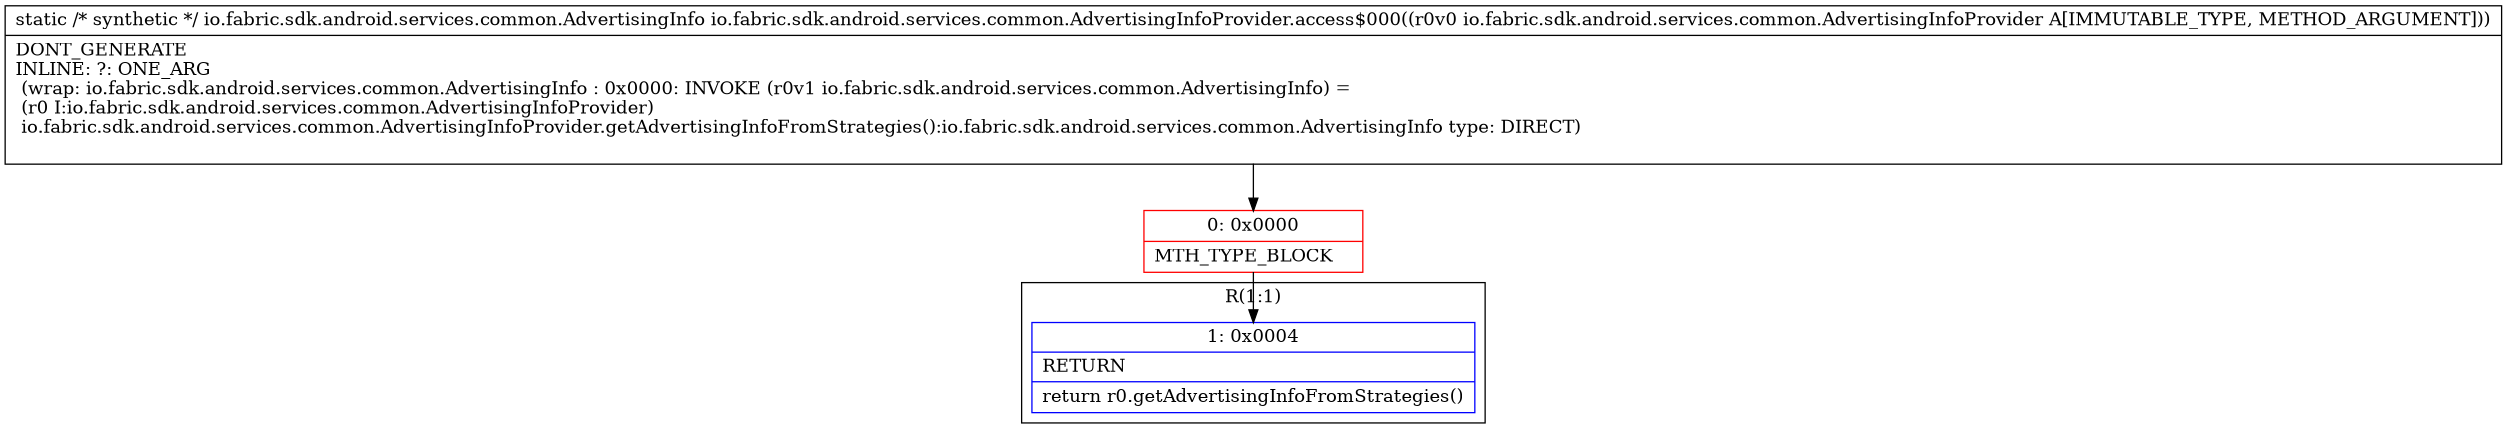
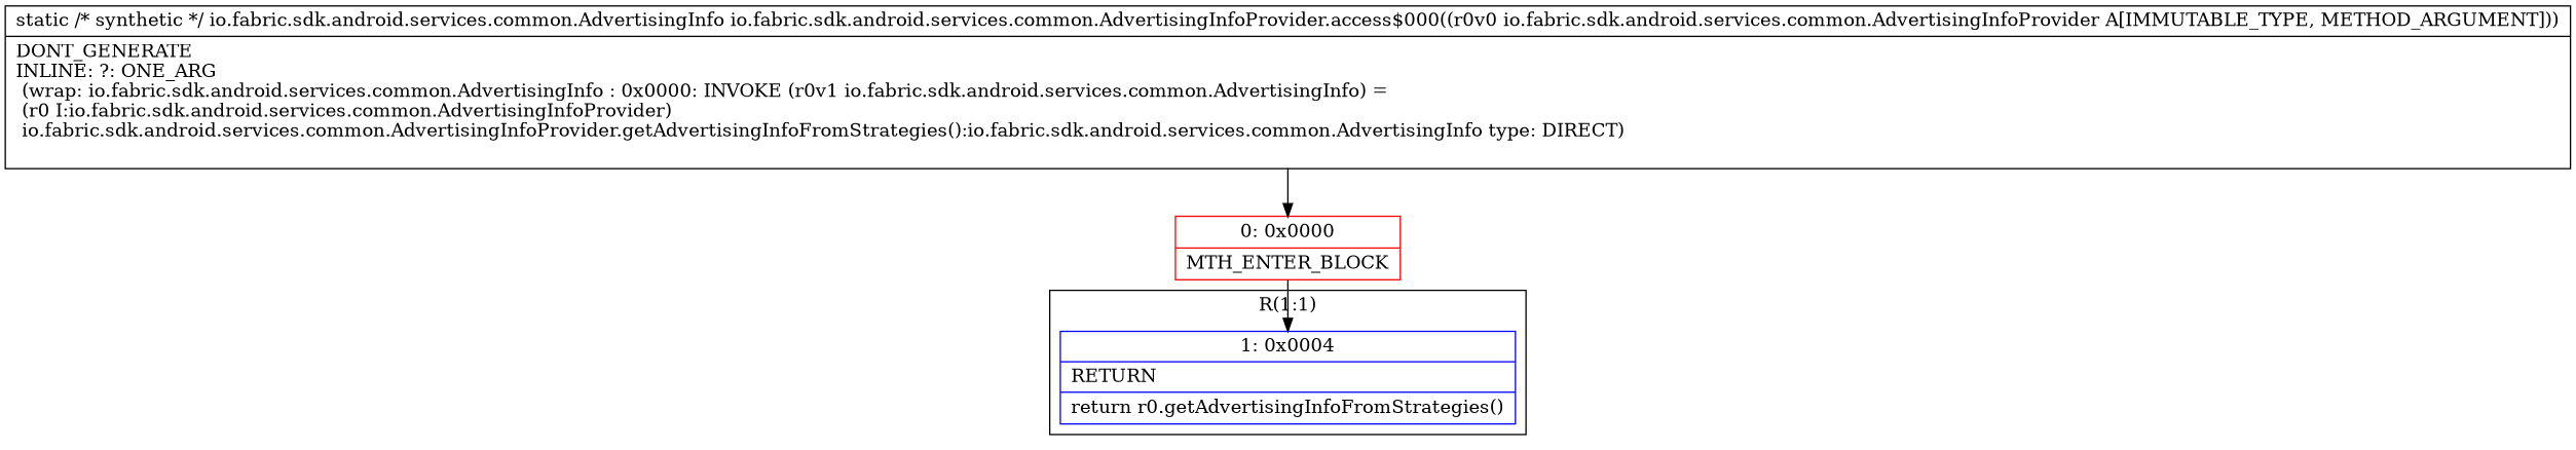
  digraph {
    node [shape=record]
    n1 [color=blue label="{1\:\ 0x0004|RETURN\l|return r0.getAdvertisingInfoFromStrategies()\l}"]
-   n2 [color=red label="{0\:\ 0x0000|MTH_TYPE_BLOCK\l}"]
+   n2 [color=red label="{0\:\ 0x0000|MTH_ENTER_BLOCK\l}"]
    n3 [label="{static \/* synthetic *\/ io.fabric.sdk.android.services.common.AdvertisingInfo io.fabric.sdk.android.services.common.AdvertisingInfoProvider.access$000((r0v0 io.fabric.sdk.android.services.common.AdvertisingInfoProvider A[IMMUTABLE_TYPE, METHOD_ARGUMENT]))  | DONT_GENERATE\lINLINE: ?: ONE_ARG  \l  (wrap: io.fabric.sdk.android.services.common.AdvertisingInfo : 0x0000: INVOKE  (r0v1 io.fabric.sdk.android.services.common.AdvertisingInfo) = \l  (r0 I:io.fabric.sdk.android.services.common.AdvertisingInfoProvider)\l io.fabric.sdk.android.services.common.AdvertisingInfoProvider.getAdvertisingInfoFromStrategies():io.fabric.sdk.android.services.common.AdvertisingInfo type: DIRECT)\l\l}"]
    subgraph cluster_1 {
      label="R(1:1)"
      n1
    }
    n2 -> n1
    n3 -> n2
  }
